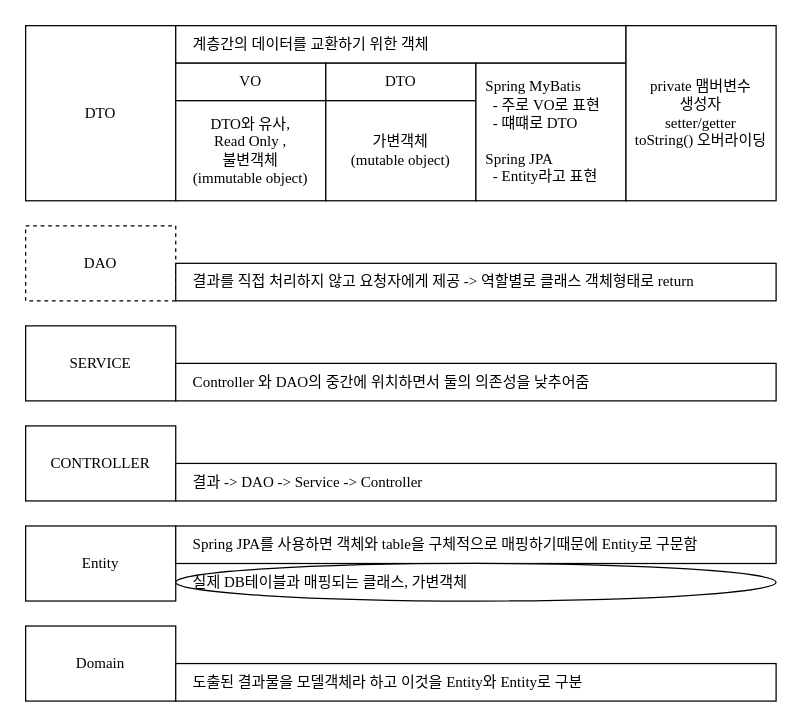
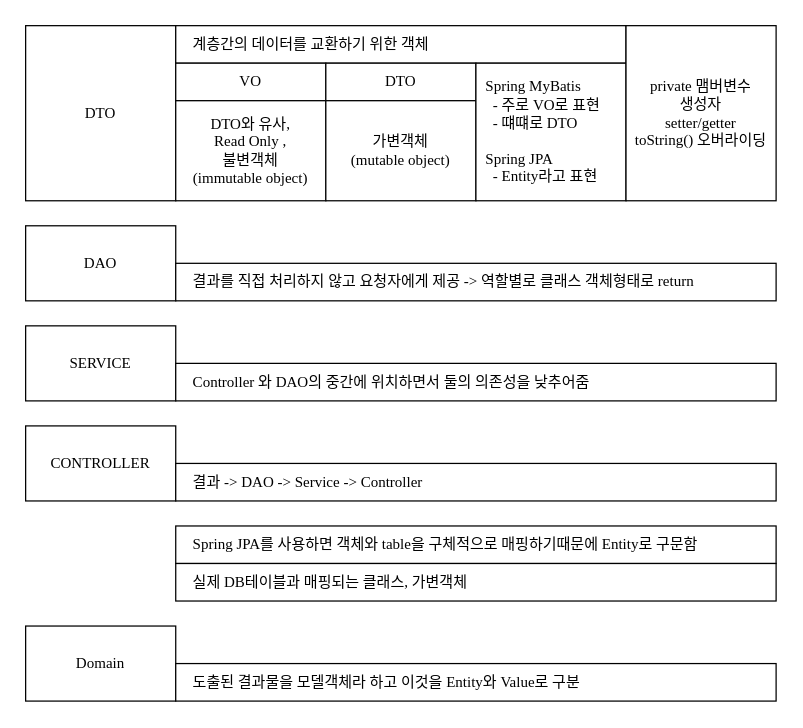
  <mxCell id="0" />
  <mxCell id="1" parent="0" />
  <mxCell id="2" value="DTO" style="rounded=0;whiteSpace=wrap;html=1;fontFamily=a고딕14;" vertex="1" parent="1"><mxGeometry x="20" y="20" width="120" height="140" as="geometry" /></mxCell>
- <mxCell id="3" value="DAO" style="rounded=0;whiteSpace=wrap;html=1;fontFamily=a고딕14;dashed=1;" vertex="1" parent="1"><mxGeometry x="20" y="180" width="120" height="60" as="geometry" /></mxCell>
+ <mxCell id="3" value="DAO" style="rounded=0;whiteSpace=wrap;html=1;fontFamily=a고딕14;" vertex="1" parent="1"><mxGeometry x="20" y="180" width="120" height="60" as="geometry" /></mxCell>
  <mxCell id="4" value="SERVICE" style="rounded=0;whiteSpace=wrap;html=1;fontFamily=a고딕14;" vertex="1" parent="1"><mxGeometry x="20" y="260" width="120" height="60" as="geometry" /></mxCell>
  <mxCell id="5" value="CONTROLLER" style="rounded=0;whiteSpace=wrap;html=1;fontFamily=a고딕14;" vertex="1" parent="1"><mxGeometry x="20" y="340" width="120" height="60" as="geometry" /></mxCell>
  <mxCell id="6" value="&amp;nbsp; &amp;nbsp; 계층간의 데이터를 교환하기 위한 객체&lt;blockquote style=&quot;margin: 0 0 0 40px; border: none; padding: 0px;&quot;&gt;&lt;/blockquote&gt;" style="rounded=0;whiteSpace=wrap;html=1;fontFamily=a고딕14;align=left;" vertex="1" parent="1"><mxGeometry x="140" y="20" width="360" height="30" as="geometry" /></mxCell>
  <mxCell id="7" value="&lt;div style=&quot;&quot;&gt;&lt;span style=&quot;background-color: initial;&quot;&gt;VO&lt;/span&gt;&lt;/div&gt;&lt;blockquote style=&quot;margin: 0 0 0 40px; border: none; padding: 0px;&quot;&gt;&lt;/blockquote&gt;" style="rounded=0;whiteSpace=wrap;html=1;fontFamily=a고딕14;align=center;" vertex="1" parent="1"><mxGeometry x="140" y="50" width="120" height="30" as="geometry" /></mxCell>
  <mxCell id="8" value="&lt;div style=&quot;&quot;&gt;&lt;span style=&quot;background-color: initial;&quot;&gt;DTO&lt;/span&gt;&lt;/div&gt;&lt;blockquote style=&quot;margin: 0 0 0 40px; border: none; padding: 0px;&quot;&gt;&lt;/blockquote&gt;" style="rounded=0;whiteSpace=wrap;html=1;fontFamily=a고딕14;align=center;" vertex="1" parent="1"><mxGeometry x="260" y="50" width="120" height="30" as="geometry" /></mxCell>
  <mxCell id="9" value="&lt;div style=&quot;&quot;&gt;DTO와 유사,&lt;/div&gt;&lt;div style=&quot;&quot;&gt;Read Only ,&lt;/div&gt;&lt;div style=&quot;&quot;&gt;불변객체&lt;/div&gt;&lt;div style=&quot;&quot;&gt;(immutable object)&lt;/div&gt;&lt;blockquote style=&quot;margin: 0 0 0 40px; border: none; padding: 0px;&quot;&gt;&lt;/blockquote&gt;" style="rounded=0;whiteSpace=wrap;html=1;fontFamily=a고딕14;align=center;" vertex="1" parent="1"><mxGeometry x="140" y="80" width="120" height="80" as="geometry" /></mxCell>
  <mxCell id="10" value="&lt;div style=&quot;&quot;&gt;가변객체&lt;/div&gt;&lt;div style=&quot;&quot;&gt;(mutable object)&lt;/div&gt;&lt;blockquote style=&quot;margin: 0 0 0 40px; border: none; padding: 0px;&quot;&gt;&lt;/blockquote&gt;" style="rounded=0;whiteSpace=wrap;html=1;fontFamily=a고딕14;align=center;" vertex="1" parent="1"><mxGeometry x="260" y="80" width="120" height="80" as="geometry" /></mxCell>
  <mxCell id="11" value="&lt;div style=&quot;&quot;&gt;&amp;nbsp; Spring MyBatis&lt;/div&gt;&lt;div style=&quot;&quot;&gt;&amp;nbsp; &amp;nbsp; - 주로 VO로 표현&lt;/div&gt;&lt;div style=&quot;&quot;&gt;&amp;nbsp; &amp;nbsp; - 떄떄로 DTO&lt;/div&gt;&lt;div style=&quot;&quot;&gt;&lt;br&gt;&lt;/div&gt;&lt;div style=&quot;&quot;&gt;&amp;nbsp; Spring JPA&lt;/div&gt;&lt;div style=&quot;&quot;&gt;&amp;nbsp; &amp;nbsp; - Entity라고 표현&lt;/div&gt;&lt;blockquote style=&quot;margin: 0 0 0 40px; border: none; padding: 0px;&quot;&gt;&lt;/blockquote&gt;" style="rounded=0;whiteSpace=wrap;html=1;fontFamily=a고딕14;align=left;" vertex="1" parent="1"><mxGeometry x="380" y="50" width="120" height="110" as="geometry" /></mxCell>
- <mxCell id="12" value="Entity" style="rounded=0;whiteSpace=wrap;html=1;fontFamily=a고딕14;" vertex="1" parent="1"><mxGeometry x="20" y="420" width="120" height="60" as="geometry" /></mxCell>
  <mxCell id="13" value="&amp;nbsp; &amp;nbsp; Spring JPA를 사용하면 객체와 table을 구체적으로 매핑하기때문에 Entity로 구문함" style="rounded=0;whiteSpace=wrap;html=1;fontFamily=a고딕14;align=left;" vertex="1" parent="1"><mxGeometry x="140" y="420" width="480" height="30" as="geometry" /></mxCell>
- <mxCell id="14" value="&amp;nbsp; &amp;nbsp; 실제 DB테이블과 매핑되는 클래스, 가변객체" style="ellipse;whiteSpace=wrap;html=1;fontFamily=a고딕14;align=left;" vertex="1" parent="1"><mxGeometry x="140" y="450" width="480" height="30" as="geometry" /></mxCell>
+ <mxCell id="14" value="&amp;nbsp; &amp;nbsp; 실제 DB테이블과 매핑되는 클래스, 가변객체" style="rounded=0;whiteSpace=wrap;html=1;fontFamily=a고딕14;align=left;" vertex="1" parent="1"><mxGeometry x="140" y="450" width="480" height="30" as="geometry" /></mxCell>
  <mxCell id="15" value="Domain" style="rounded=0;whiteSpace=wrap;html=1;fontFamily=a고딕14;" vertex="1" parent="1"><mxGeometry x="20" y="500" width="120" height="60" as="geometry" /></mxCell>
- <mxCell id="16" value="&amp;nbsp; &amp;nbsp; 도출된 결과물을 모델객체라 하고 이것을 Entity와 Entity로 구분" style="rounded=0;whiteSpace=wrap;html=1;fontFamily=a고딕14;align=left;" vertex="1" parent="1"><mxGeometry x="140" y="530" width="480" height="30" as="geometry" /></mxCell>
+ <mxCell id="16" value="&amp;nbsp; &amp;nbsp; 도출된 결과물을 모델객체라 하고 이것을 Entity와 Value로 구분" style="rounded=0;whiteSpace=wrap;html=1;fontFamily=a고딕14;align=left;" vertex="1" parent="1"><mxGeometry x="140" y="530" width="480" height="30" as="geometry" /></mxCell>
  <mxCell id="17" value="&lt;div style=&quot;&quot;&gt;private 맴버변수&lt;/div&gt;&lt;div style=&quot;&quot;&gt;생성자&lt;/div&gt;&lt;div style=&quot;&quot;&gt;setter/getter&lt;/div&gt;&lt;div style=&quot;&quot;&gt;toString() 오버라이딩&lt;/div&gt;&lt;blockquote style=&quot;margin: 0 0 0 40px; border: none; padding: 0px;&quot;&gt;&lt;/blockquote&gt;" style="rounded=0;whiteSpace=wrap;html=1;fontFamily=a고딕14;align=center;" vertex="1" parent="1"><mxGeometry x="500" y="20" width="120" height="140" as="geometry" /></mxCell>
  <mxCell id="18" value="&amp;nbsp; &amp;nbsp; 결과를 직접 처리하지 않고 요청자에게 제공 -&amp;gt; 역할별로 클래스 객체형태로 return&lt;blockquote style=&quot;margin: 0 0 0 40px; border: none; padding: 0px;&quot;&gt;&lt;/blockquote&gt;" style="rounded=0;whiteSpace=wrap;html=1;fontFamily=a고딕14;align=left;" vertex="1" parent="1"><mxGeometry x="140" y="210" width="480" height="30" as="geometry" /></mxCell>
  <mxCell id="19" value="&amp;nbsp; &amp;nbsp; Controller 와 DAO의 중간에 위치하면서 둘의 의존성을 낮추어줌&lt;blockquote style=&quot;margin: 0 0 0 40px; border: none; padding: 0px;&quot;&gt;&lt;/blockquote&gt;" style="rounded=0;whiteSpace=wrap;html=1;fontFamily=a고딕14;align=left;" vertex="1" parent="1"><mxGeometry x="140" y="290" width="480" height="30" as="geometry" /></mxCell>
  <mxCell id="20" value="&amp;nbsp; &amp;nbsp; 결과 -&amp;gt; DAO -&amp;gt; Service -&amp;gt; Controller&lt;blockquote style=&quot;margin: 0 0 0 40px; border: none; padding: 0px;&quot;&gt;&lt;/blockquote&gt;" style="rounded=0;whiteSpace=wrap;html=1;fontFamily=a고딕14;align=left;" vertex="1" parent="1"><mxGeometry x="140" y="370" width="480" height="30" as="geometry" /></mxCell>
